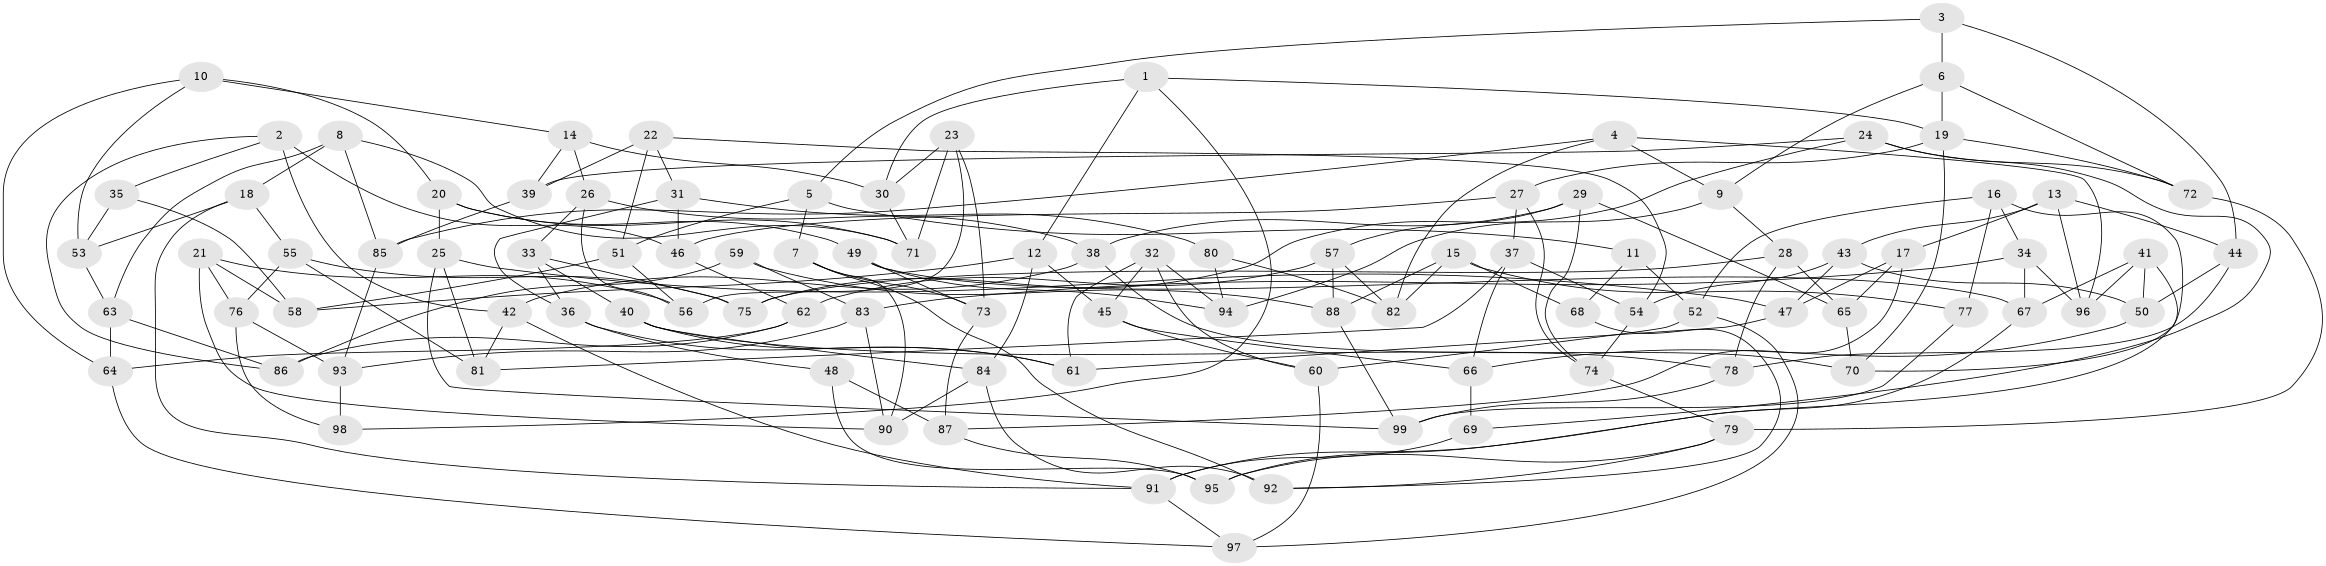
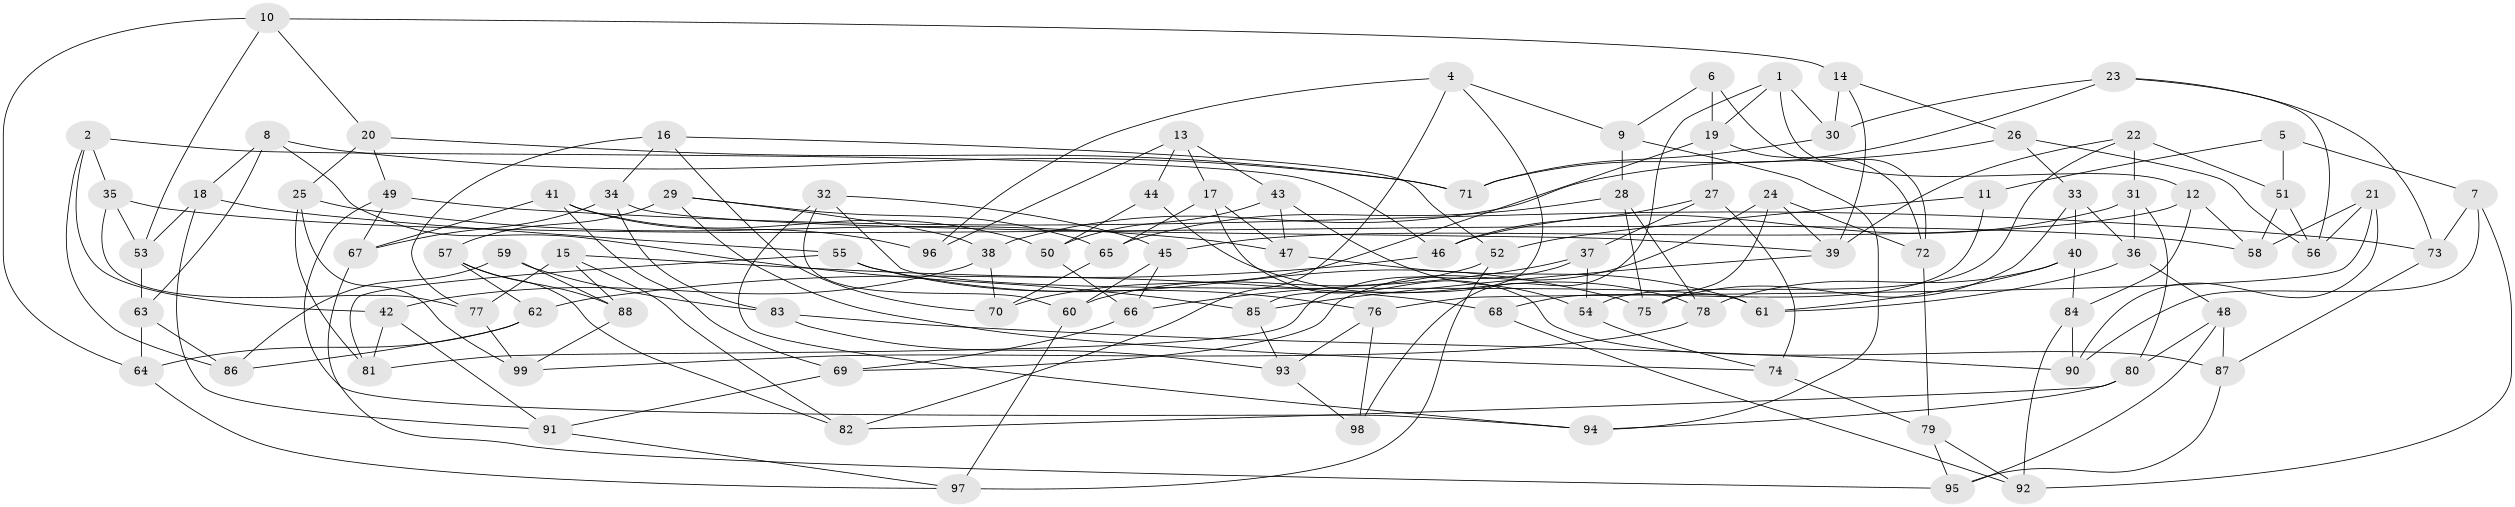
  graph {
    node [color=gray90 style=filled]
    1
    12
    19
    30
    98
    45
    58
    84
    72
    70
    27
    71
    2
    35
    42
    46
    86
    53
    77
    91
    81
    62
-   3
    5
    6
    44
    7
    11
    51
    9
    78
    50
    59
    88
    83
    4
    82
    85
    96
    28
    94
    93
    73
    90
    92
    52
    68
    56
    79
    87
    8
    18
    63
    55
    64
    65
    75
    10
    14
    20
    26
    39
    25
    49
    97
    60
    66
    13
    17
    43
    47
    54
    33
    38
    15
    n76 [label=99]
    16
    34
    67
    61
    95
    76
    37
    74
    21
    22
    31
    36
    80
    23
    24
    69
    40
    29
    57
    48
    32
    41
    1 -- 12
    1 -- 19
    1 -- 30
    1 -- 98
    12 -- 45
    12 -- 58
    12 -- 84
    19 -- 72
    19 -- 70
    19 -- 27
    30 -- 71
    45 -- 60
    45 -- 66
    84 -- 90
    84 -- 92
    72 -- 79
    27 -- 46
    27 -- 37
    27 -- 74
    2 -- 35
    2 -- 42
    2 -- 46
    2 -- 86
    35 -- 58
    35 -- 53
+   35 -- 77
    42 -- 91
    42 -- 81
    46 -- 62
    53 -- 63
    77 -- n76
    91 -- 97
    62 -- 86
    62 -- 64
-   3 -- 5
-   3 -- 6
-   3 -- 44
    5 -- 7
    5 -- 11
    5 -- 51
    6 -- 19
    6 -- 72
    6 -- 9
    44 -- 78
    44 -- 50
    7 -- 73
    7 -- 90
    7 -- 92
    11 -- 52
    11 -- 68
    51 -- 58
    51 -- 56
    9 -- 28
    9 -- 94
    78 -- n76
    50 -- 66
    59 -- 86
    59 -- 88
    59 -- 83
    88 -- n76
    83 -- 93
    83 -- 90
    4 -- 9
    4 -- 82
    4 -- 85
    4 -- 96
    85 -- 93
    28 -- 78
    28 -- 65
    28 -- 75
    93 -- 98
    73 -- 87
    52 -- 97
    52 -- 60
    68 -- 92
    79 -- 92
    79 -- 95
    87 -- 95
    8 -- 71
    8 -- 85
    8 -- 18
    8 -- 63
    18 -- 53
    18 -- 91
    18 -- 55
    63 -- 86
    63 -- 64
    55 -- 81
    55 -- 75
    55 -- 76
    64 -- 97
    65 -- 70
    10 -- 53
    10 -- 64
    10 -- 14
    10 -- 20
    14 -- 30
    14 -- 26
    14 -- 39
    20 -- 71
    20 -- 25
    20 -- 49
    26 -- 56
    26 -- 33
    26 -- 38
    39 -- 85
    25 -- 81
    25 -- 47
    25 -- n76
    49 -- 94
    49 -- 73
    49 -- 67
    60 -- 97
    66 -- 69
    13 -- 44
    13 -- 96
    13 -- 17
    13 -- 43
    17 -- 87
    17 -- 65
    17 -- 47
    43 -- 50
    43 -- 47
    43 -- 54
    47 -- 61
    54 -- 74
    33 -- 75
    33 -- 36
    33 -- 40
    38 -- 70
    38 -- 42
    15 -- 77
    15 -- 88
    15 -- 82
    15 -- 68
    16 -- 70
    16 -- 77
    16 -- 52
    16 -- 34
    34 -- 83
-   34 -- 96
+   34 -- 39
    34 -- 67
    67 -- 95
    76 -- 98
    76 -- 93
    37 -- 81
    37 -- 66
    37 -- 54
    74 -- 79
    21 -- 58
    21 -- 90
    21 -- 56
    21 -- 76
    22 -- 51
    22 -- 39
    22 -- 54
    22 -- 31
    31 -- 46
    31 -- 36
    31 -- 80
    36 -- 61
    36 -- 48
    80 -- 82
    80 -- 94
    23 -- 30
    23 -- 71
    23 -- 73
    23 -- 56
    24 -- 72
    24 -- 75
    24 -- 39
    24 -- 69
    69 -- 91
    40 -- 84
    40 -- 78
    40 -- 61
    29 -- 65
    29 -- 38
    29 -- 74
    29 -- 57
    57 -- 62
    57 -- 88
    57 -- 82
    48 -- 87
    48 -- 95
+   48 -- 80
    32 -- 45
    32 -- 94
    32 -- 60
    32 -- 61
    41 -- 50
    41 -- 96
    41 -- 67
-   41 -- 91
+   41 -- 69
  }
